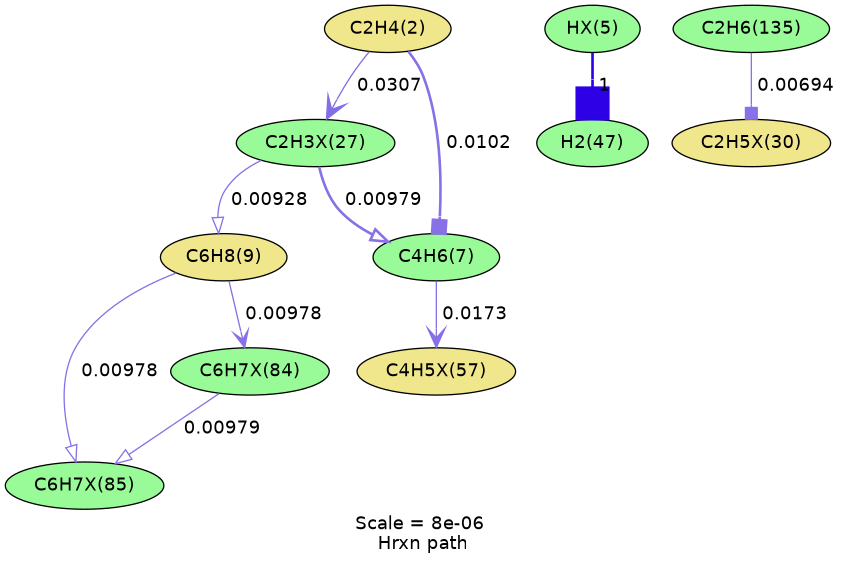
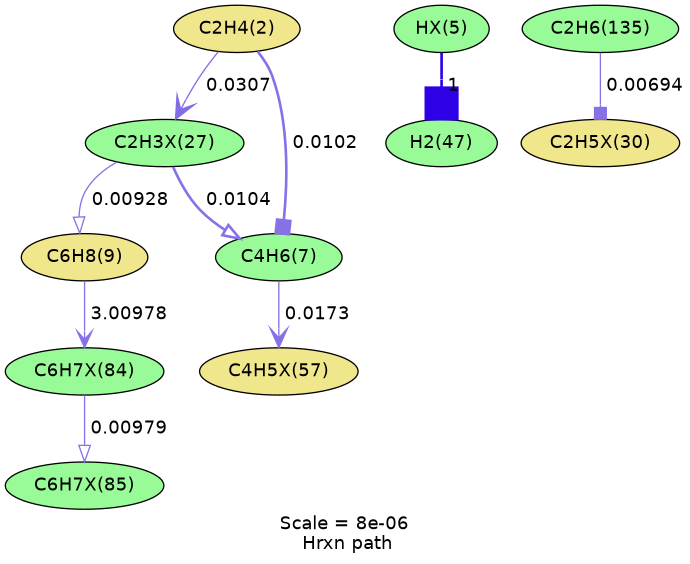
  digraph {
    fontname=Helvetica
    label="Scale = 8e-06\l Hrxn path"
    node [fillcolor=palegreen fontname=Helvetica style=filled]
    edge [arrowhead=onormal arrowsize=1.25 color="0.7, 0.51, 0.9" fontname=Helvetica style=solid]
    n1 [fillcolor=khaki label="C2H4(2)"]
    n2 [label="C2H3X(27)"]
    n3 [label="C4H6(7)"]
    n4 [label="HX(5)"]
    n5 [label="H2(47)"]
    n6 [fillcolor=khaki label="C6H8(9)"]
    n7 [fillcolor=khaki label="C4H5X(57)"]
    n8 [label="C6H7X(85)"]
    n9 [label="C6H7X(84)"]
    n10 [fillcolor=khaki label="C2H5X(30)"]
    n11 [label="C2H6(135)"]
    n1 -> n2 [arrowhead=vee arrowsize=1.69 color="0.7, 0.531, 0.9" label=" 0.0307"]
    n1 -> n3 [arrowhead=box arrowsize=1.27 label=" 0.0102" style=bold]
-   n2 -> n3 [arrowsize=1.28 label=" 0.00979" style=bold]
+   n2 -> n3 [arrowsize=1.28 label=" 0.0104" style=bold]
    n2 -> n6 [arrowsize=1.23 color="0.7, 0.509, 0.9" label=" 0.00928"]
    n3 -> n7 [arrowhead=vee arrowsize=1.47 color="0.7, 0.517, 0.9" label=" 0.0173"]
    n4 -> n5 [arrowhead=box arrowsize=3 color="0.7, 1.5, 0.9" label=" 1" style=bold]
-   n6 -> n8 [label=" 0.00978"]
-   n6 -> n9 [arrowhead=vee label=" 0.00978"]
+   n6 -> n9 [arrowhead=vee label=" 3.00978"]
    n9 -> n8 [label=" 0.00979"]
    n11 -> n10 [arrowhead=box arrowsize=1.12 color="0.7, 0.507, 0.9" label=" 0.00694"]
  }
